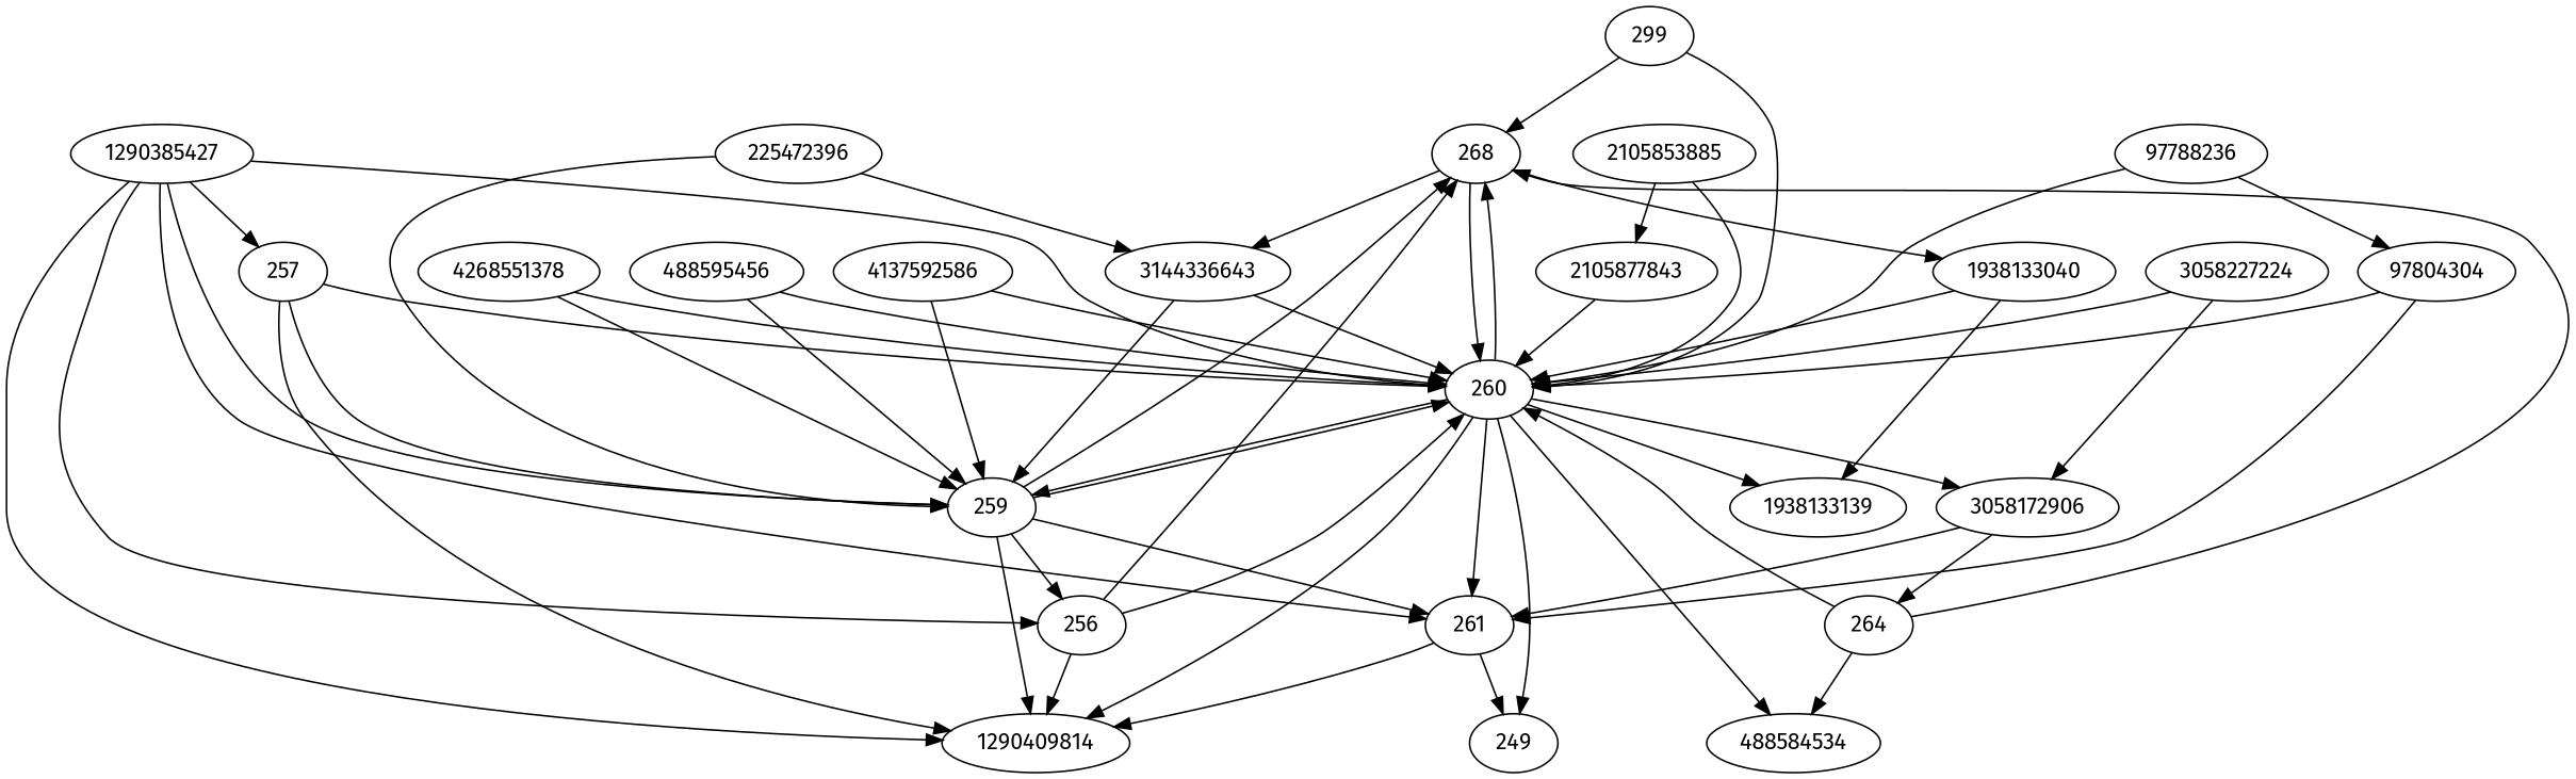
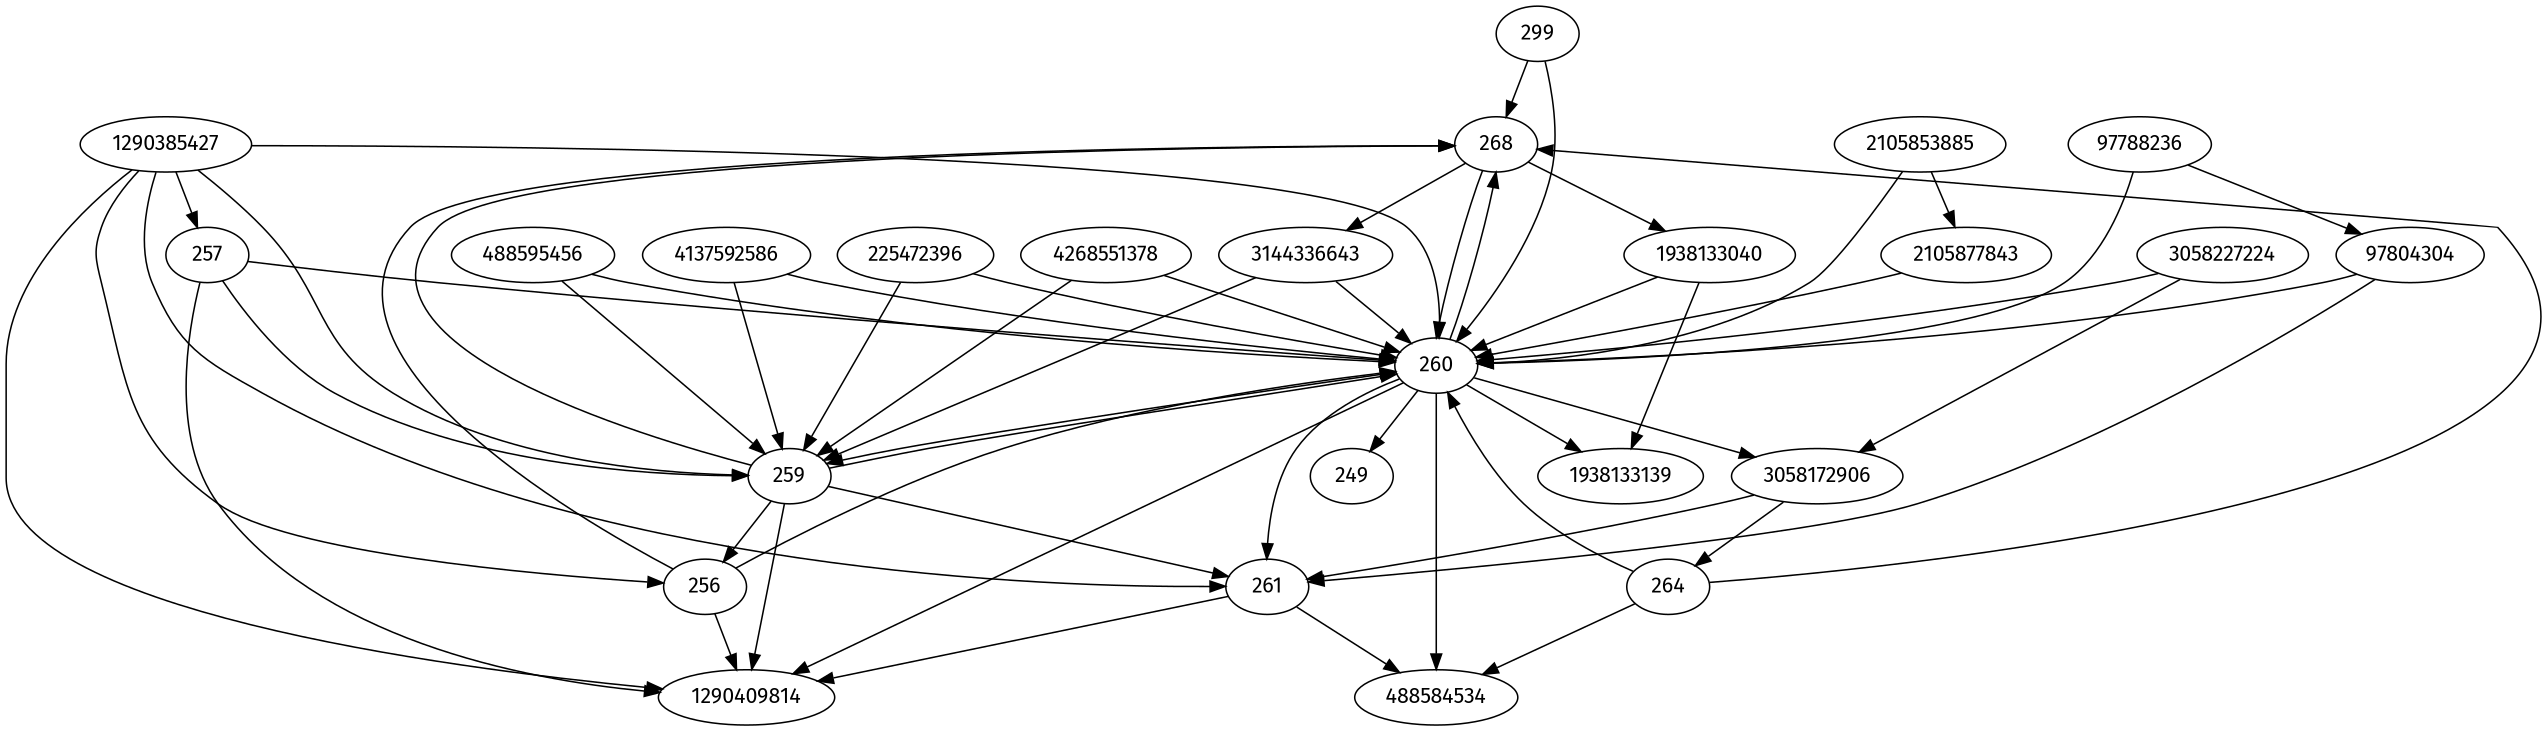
  strict digraph {
    fontname="Fira Sans"
    node [fontname="Fira Sans"]
    edge [fontname="Fira Sans"]
    n1 [label=268]
    256
    260
    1290409814
    3144336643
    1938133040
    259
    261
    488584534
    1938133139
    3058172906
    249
    n13 [label=488595456]
    257
    264
    4137592586
    225472396
    1290385427
    3058227224
    299
    n21 [label=97804304]
    2105853885
    2105877843
    97788236
    4268551378
    n1 -> 260
    n1 -> 3144336643
    n1 -> 1938133040
    256 -> n1
    256 -> 260
    256 -> 1290409814
    260 -> n1
    260 -> 1290409814
    260 -> 259
    260 -> 261
    260 -> 488584534
    260 -> 1938133139
    260 -> 3058172906
    260 -> 249
    3144336643 -> 260
    3144336643 -> 259
    1938133040 -> 260
    1938133040 -> 1938133139
    259 -> n1
    259 -> 256
    259 -> 260
    259 -> 1290409814
    259 -> 261
    261 -> 1290409814
-   261 -> 249
+   261 -> 488584534
    3058172906 -> 261
    3058172906 -> 264
    n13 -> 260
    n13 -> 259
    257 -> 260
    257 -> 1290409814
    257 -> 259
    264 -> n1
    264 -> 260
    264 -> 488584534
    4137592586 -> 260
    4137592586 -> 259
-   225472396 -> 3144336643
+   225472396 -> 260
    225472396 -> 259
    1290385427 -> 256
    1290385427 -> 260
    1290385427 -> 1290409814
    1290385427 -> 259
    1290385427 -> 261
    1290385427 -> 257
    3058227224 -> 260
    3058227224 -> 3058172906
    299 -> n1
    299 -> 260
    n21 -> 260
    n21 -> 261
    2105853885 -> 260
    2105853885 -> 2105877843
    2105877843 -> 260
    97788236 -> 260
    97788236 -> n21
    4268551378 -> 260
    4268551378 -> 259
  }
